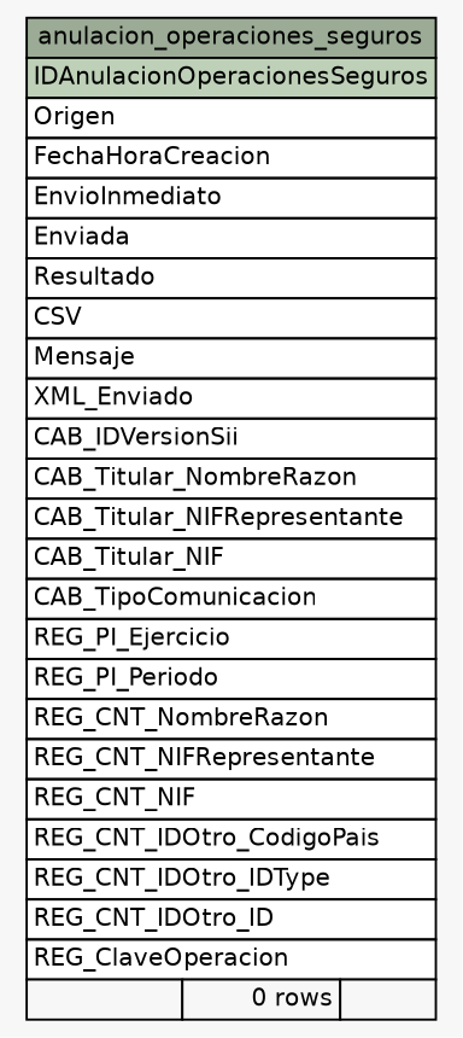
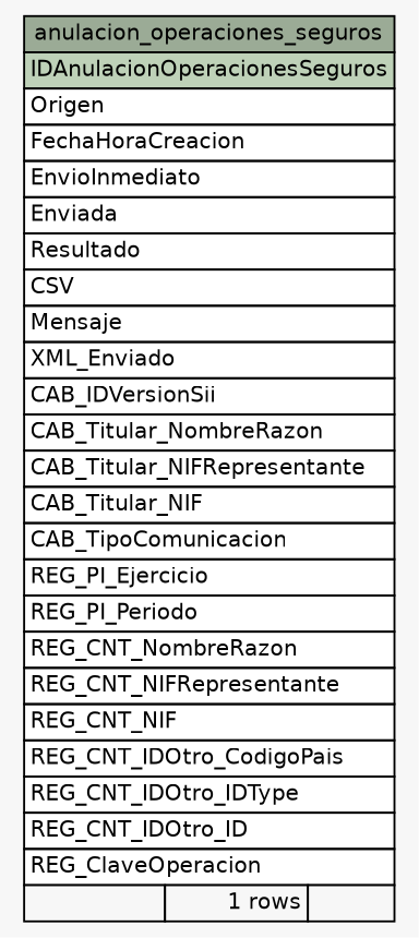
  digraph {
    bgcolor="#f7f7f7"
    fontname=Helvetica
    fontsize=11
    nodesep=0.18
    rankdir=RL
    ranksep=0.46
-   n1 [fontname=Helvetica fontsize=11 label=<     <TABLE BORDER="0" CELLBORDER="1" CELLSPACING="0" BGCOLOR="#ffffff">       <TR><TD COLSPAN="3" BGCOLOR="#9bab96" ALIGN="CENTER">anulacion_operaciones_seguros</TD></TR>       <TR><TD PORT="IDAnulacionOperacionesSeguros" COLSPAN="3" BGCOLOR="#bed1b8" ALIGN="LEFT">IDAnulacionOperacionesSeguros</TD></TR>       <TR><TD PORT="Origen" COLSPAN="3" ALIGN="LEFT">Origen</TD></TR>       <TR><TD PORT="FechaHoraCreacion" COLSPAN="3" ALIGN="LEFT">FechaHoraCreacion</TD></TR>       <TR><TD PORT="EnvioInmediato" COLSPAN="3" ALIGN="LEFT">EnvioInmediato</TD></TR>       <TR><TD PORT="Enviada" COLSPAN="3" ALIGN="LEFT">Enviada</TD></TR>       <TR><TD PORT="Resultado" COLSPAN="3" ALIGN="LEFT">Resultado</TD></TR>       <TR><TD PORT="CSV" COLSPAN="3" ALIGN="LEFT">CSV</TD></TR>       <TR><TD PORT="Mensaje" COLSPAN="3" ALIGN="LEFT">Mensaje</TD></TR>       <TR><TD PORT="XML_Enviado" COLSPAN="3" ALIGN="LEFT">XML_Enviado</TD></TR>       <TR><TD PORT="CAB_IDVersionSii" COLSPAN="3" ALIGN="LEFT">CAB_IDVersionSii</TD></TR>       <TR><TD PORT="CAB_Titular_NombreRazon" COLSPAN="3" ALIGN="LEFT">CAB_Titular_NombreRazon</TD></TR>       <TR><TD PORT="CAB_Titular_NIFRepresentante" COLSPAN="3" ALIGN="LEFT">CAB_Titular_NIFRepresentante</TD></TR>       <TR><TD PORT="CAB_Titular_NIF" COLSPAN="3" ALIGN="LEFT">CAB_Titular_NIF</TD></TR>       <TR><TD PORT="CAB_TipoComunicacion" COLSPAN="3" ALIGN="LEFT">CAB_TipoComunicacion</TD></TR>       <TR><TD PORT="REG_PI_Ejercicio" COLSPAN="3" ALIGN="LEFT">REG_PI_Ejercicio</TD></TR>       <TR><TD PORT="REG_PI_Periodo" COLSPAN="3" ALIGN="LEFT">REG_PI_Periodo</TD></TR>       <TR><TD PORT="REG_CNT_NombreRazon" COLSPAN="3" ALIGN="LEFT">REG_CNT_NombreRazon</TD></TR>       <TR><TD PORT="REG_CNT_NIFRepresentante" COLSPAN="3" ALIGN="LEFT">REG_CNT_NIFRepresentante</TD></TR>       <TR><TD PORT="REG_CNT_NIF" COLSPAN="3" ALIGN="LEFT">REG_CNT_NIF</TD></TR>       <TR><TD PORT="REG_CNT_IDOtro_CodigoPais" COLSPAN="3" ALIGN="LEFT">REG_CNT_IDOtro_CodigoPais</TD></TR>       <TR><TD PORT="REG_CNT_IDOtro_IDType" COLSPAN="3" ALIGN="LEFT">REG_CNT_IDOtro_IDType</TD></TR>       <TR><TD PORT="REG_CNT_IDOtro_ID" COLSPAN="3" ALIGN="LEFT">REG_CNT_IDOtro_ID</TD></TR>       <TR><TD PORT="REG_ClaveOperacion" COLSPAN="3" ALIGN="LEFT">REG_ClaveOperacion</TD></TR>       <TR><TD ALIGN="LEFT" BGCOLOR="#f7f7f7">  </TD><TD ALIGN="RIGHT" BGCOLOR="#f7f7f7">0 rows</TD><TD ALIGN="RIGHT" BGCOLOR="#f7f7f7">  </TD></TR>     </TABLE>> shape=plaintext]
+   n1 [fontname=Helvetica fontsize=11 label=<     <TABLE BORDER="0" CELLBORDER="1" CELLSPACING="0" BGCOLOR="#ffffff">       <TR><TD COLSPAN="3" BGCOLOR="#9bab96" ALIGN="CENTER">anulacion_operaciones_seguros</TD></TR>       <TR><TD PORT="IDAnulacionOperacionesSeguros" COLSPAN="3" BGCOLOR="#bed1b8" ALIGN="LEFT">IDAnulacionOperacionesSeguros</TD></TR>       <TR><TD PORT="Origen" COLSPAN="3" ALIGN="LEFT">Origen</TD></TR>       <TR><TD PORT="FechaHoraCreacion" COLSPAN="3" ALIGN="LEFT">FechaHoraCreacion</TD></TR>       <TR><TD PORT="EnvioInmediato" COLSPAN="3" ALIGN="LEFT">EnvioInmediato</TD></TR>       <TR><TD PORT="Enviada" COLSPAN="3" ALIGN="LEFT">Enviada</TD></TR>       <TR><TD PORT="Resultado" COLSPAN="3" ALIGN="LEFT">Resultado</TD></TR>       <TR><TD PORT="CSV" COLSPAN="3" ALIGN="LEFT">CSV</TD></TR>       <TR><TD PORT="Mensaje" COLSPAN="3" ALIGN="LEFT">Mensaje</TD></TR>       <TR><TD PORT="XML_Enviado" COLSPAN="3" ALIGN="LEFT">XML_Enviado</TD></TR>       <TR><TD PORT="CAB_IDVersionSii" COLSPAN="3" ALIGN="LEFT">CAB_IDVersionSii</TD></TR>       <TR><TD PORT="CAB_Titular_NombreRazon" COLSPAN="3" ALIGN="LEFT">CAB_Titular_NombreRazon</TD></TR>       <TR><TD PORT="CAB_Titular_NIFRepresentante" COLSPAN="3" ALIGN="LEFT">CAB_Titular_NIFRepresentante</TD></TR>       <TR><TD PORT="CAB_Titular_NIF" COLSPAN="3" ALIGN="LEFT">CAB_Titular_NIF</TD></TR>       <TR><TD PORT="CAB_TipoComunicacion" COLSPAN="3" ALIGN="LEFT">CAB_TipoComunicacion</TD></TR>       <TR><TD PORT="REG_PI_Ejercicio" COLSPAN="3" ALIGN="LEFT">REG_PI_Ejercicio</TD></TR>       <TR><TD PORT="REG_PI_Periodo" COLSPAN="3" ALIGN="LEFT">REG_PI_Periodo</TD></TR>       <TR><TD PORT="REG_CNT_NombreRazon" COLSPAN="3" ALIGN="LEFT">REG_CNT_NombreRazon</TD></TR>       <TR><TD PORT="REG_CNT_NIFRepresentante" COLSPAN="3" ALIGN="LEFT">REG_CNT_NIFRepresentante</TD></TR>       <TR><TD PORT="REG_CNT_NIF" COLSPAN="3" ALIGN="LEFT">REG_CNT_NIF</TD></TR>       <TR><TD PORT="REG_CNT_IDOtro_CodigoPais" COLSPAN="3" ALIGN="LEFT">REG_CNT_IDOtro_CodigoPais</TD></TR>       <TR><TD PORT="REG_CNT_IDOtro_IDType" COLSPAN="3" ALIGN="LEFT">REG_CNT_IDOtro_IDType</TD></TR>       <TR><TD PORT="REG_CNT_IDOtro_ID" COLSPAN="3" ALIGN="LEFT">REG_CNT_IDOtro_ID</TD></TR>       <TR><TD PORT="REG_ClaveOperacion" COLSPAN="3" ALIGN="LEFT">REG_ClaveOperacion</TD></TR>       <TR><TD ALIGN="LEFT" BGCOLOR="#f7f7f7">  </TD><TD ALIGN="RIGHT" BGCOLOR="#f7f7f7">1 rows</TD><TD ALIGN="RIGHT" BGCOLOR="#f7f7f7">  </TD></TR>     </TABLE>> shape=plaintext]
  }
